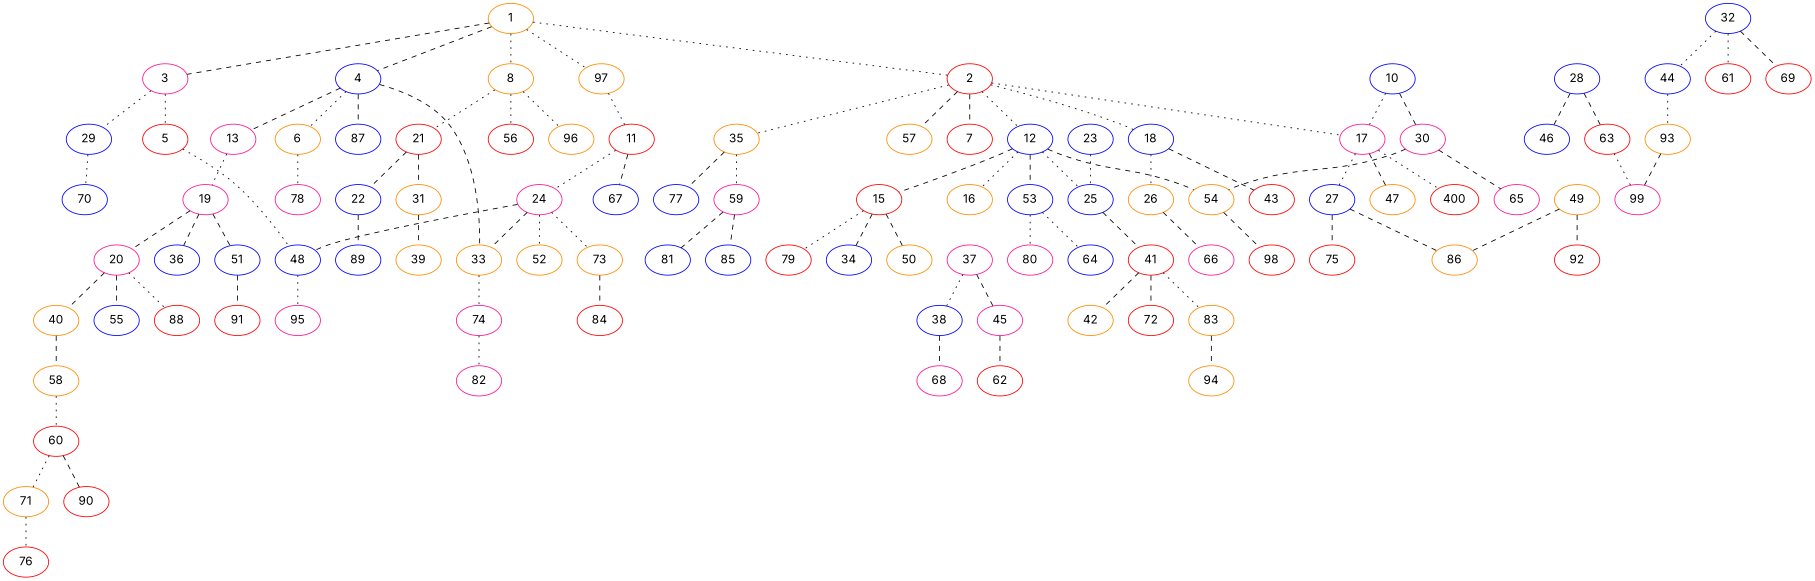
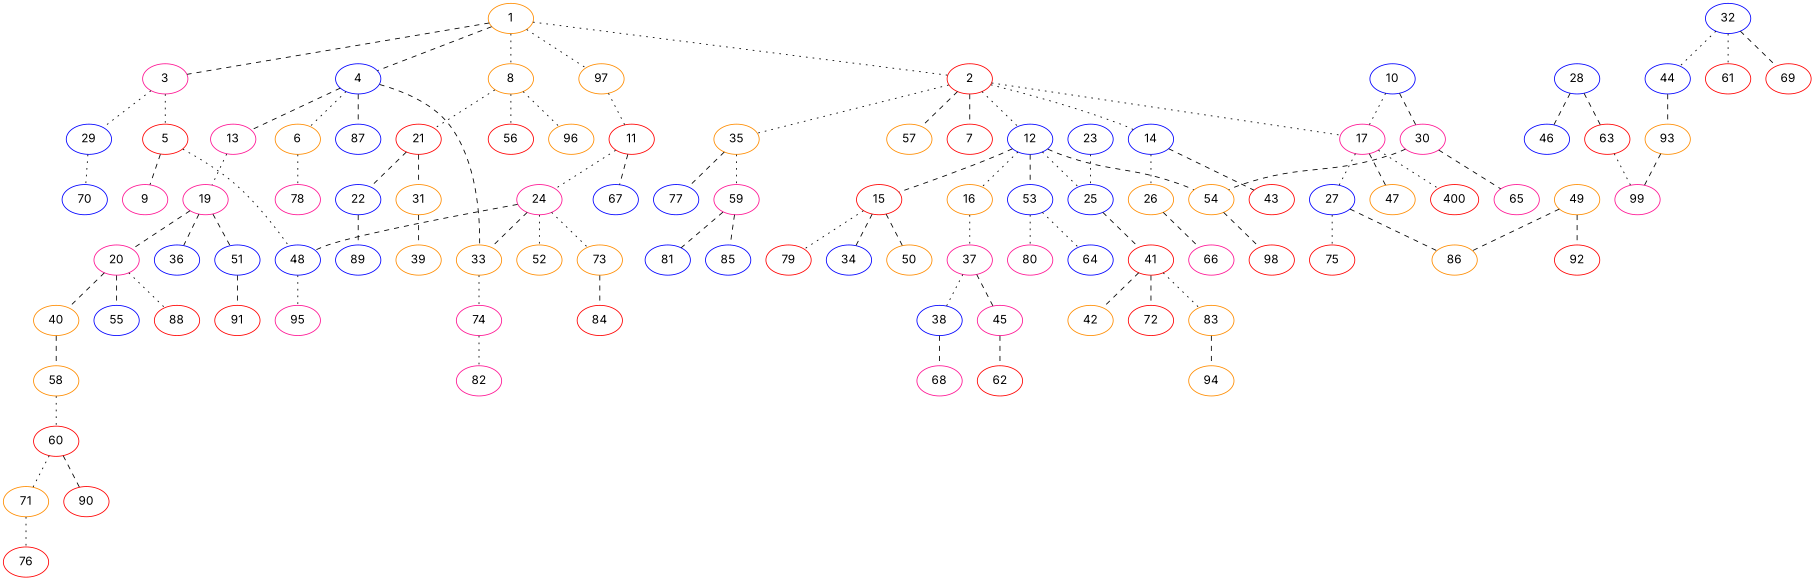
  graph {
    fontname=Inter
    node [color=blue fontname=Inter]
    edge [fontname=Inter style=dashed]
    1 [color=darkorange]
    2 [color=red]
    3 [color=deeppink]
    4
    8 [color=darkorange]
    97 [color=darkorange]
    7 [color=red]
    12
-   14 [label=18]
+   14
    35 [color=darkorange]
    57 [color=darkorange]
    17 [color=deeppink]
    5 [color=red]
    29
    6 [color=darkorange]
    13 [color=deeppink]
    33 [color=darkorange]
    87
    21 [color=red]
    56 [color=red]
    96 [color=darkorange]
    11 [color=red]
    10
    30 [color=deeppink]
    15 [color=red]
    16 [color=darkorange]
    53
    54 [color=darkorange]
    25
    26 [color=darkorange]
    43 [color=red]
    59 [color=deeppink]
    77
+   9 [color=deeppink]
    48
    28
    46
    63 [color=red]
    70
    78 [color=deeppink]
    19 [color=deeppink]
    74 [color=deeppink]
    24 [color=deeppink]
    67
    22
    31 [color=darkorange]
    27
    47 [color=darkorange]
    n49 [color=red label=400]
    65 [color=deeppink]
    34
    50 [color=darkorange]
    79 [color=red]
    37 [color=deeppink]
    23
    64
    80 [color=deeppink]
    98 [color=red]
    66 [color=deeppink]
    81
    85
    95 [color=deeppink]
    99 [color=deeppink]
    20 [color=deeppink]
    36
    51
    32
    44
    61 [color=red]
    69 [color=red]
    82 [color=deeppink]
    52 [color=darkorange]
    73 [color=darkorange]
    89
    39 [color=darkorange]
    86 [color=darkorange]
    75 [color=red]
    84 [color=red]
    49 [color=darkorange]
    92 [color=red]
    38
    45 [color=deeppink]
    41 [color=red]
    40 [color=darkorange]
    55
    88 [color=red]
    91 [color=red]
    68 [color=deeppink]
    62 [color=red]
    93 [color=darkorange]
    58 [color=darkorange]
    60 [color=red]
    42 [color=darkorange]
    72 [color=red]
    83 [color=darkorange]
    94 [color=darkorange]
    71 [color=darkorange]
    90 [color=red]
    76 [color=red]
    1 -- 2 [style=dotted]
    1 -- 3
    1 -- 4
    1 -- 8 [style=dotted]
    1 -- 97 [style=dotted]
    2 -- 7
    2 -- 12 [style=dotted]
    2 -- 14 [style=dotted]
    2 -- 35 [style=dotted]
    2 -- 57
    2 -- 17 [style=dotted]
    3 -- 5 [style=dotted]
    3 -- 29 [style=dotted]
    4 -- 6 [style=dotted]
    4 -- 13
    4 -- 33
    4 -- 87
    8 -- 21 [style=dotted]
    8 -- 56 [style=dotted]
    8 -- 96 [style=dotted]
    97 -- 11 [style=dotted]
    12 -- 15
    12 -- 16 [style=dotted]
    12 -- 53
    12 -- 54
    12 -- 25 [style=dotted]
    14 -- 26 [style=dotted]
    14 -- 43
    35 -- 59 [style=dotted]
    35 -- 77
    17 -- 27 [style=dotted]
    17 -- 47
    17 -- n49 [style=dotted]
+   5 -- 9
    5 -- 48 [style=dotted]
    29 -- 70 [style=dotted]
    6 -- 78 [style=dotted]
    13 -- 19 [style=dotted]
    33 -- 74 [style=dotted]
    21 -- 22
    21 -- 31
    11 -- 24 [style=dotted]
    11 -- 67
    10 -- 17 [style=dotted]
    10 -- 30
    30 -- 54
    30 -- 65
    15 -- 34
    15 -- 50
    15 -- 79 [style=dotted]
+   16 -- 37 [style=dotted]
    53 -- 64 [style=dotted]
    53 -- 80 [style=dotted]
    54 -- 98
    25 -- 41
    26 -- 66
    59 -- 81
    59 -- 85
    48 -- 95 [style=dotted]
    28 -- 46
    28 -- 63
    63 -- 99 [style=dotted]
    19 -- 20
    19 -- 36
    19 -- 51
    74 -- 82 [style=dotted]
    24 -- 33
    24 -- 48
    24 -- 52 [style=dotted]
    24 -- 73 [style=dotted]
    22 -- 89
    31 -- 39
    27 -- 86
-   27 -- 75
+   27 -- 75 [style=dotted]
    37 -- 38 [style=dotted]
    37 -- 45
    23 -- 25 [style=dotted]
    20 -- 40
    20 -- 55
    20 -- 88 [style=dotted]
    51 -- 91
    32 -- 44 [style=dotted]
    32 -- 61 [style=dotted]
    32 -- 69
-   44 -- 93 [style=dotted]
+   44 -- 93
    73 -- 84
    49 -- 86
    49 -- 92
    38 -- 68
    45 -- 62
    41 -- 42
    41 -- 72
    41 -- 83 [style=dotted]
    40 -- 58
    93 -- 99
    58 -- 60 [style=dotted]
    60 -- 71 [style=dotted]
    60 -- 90
    83 -- 94
    71 -- 76 [style=dotted]
  }
